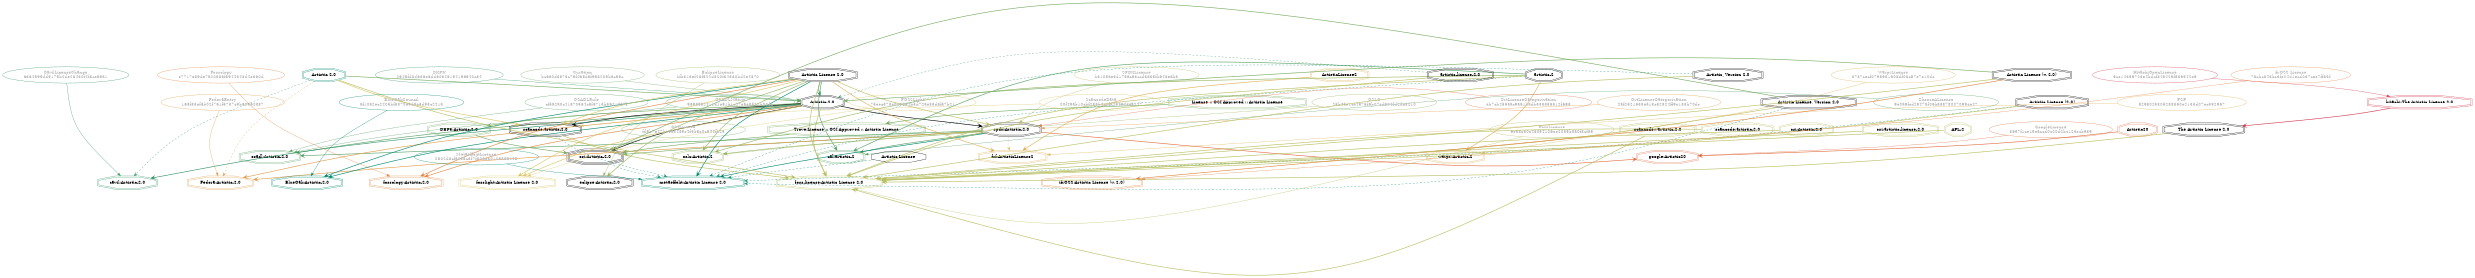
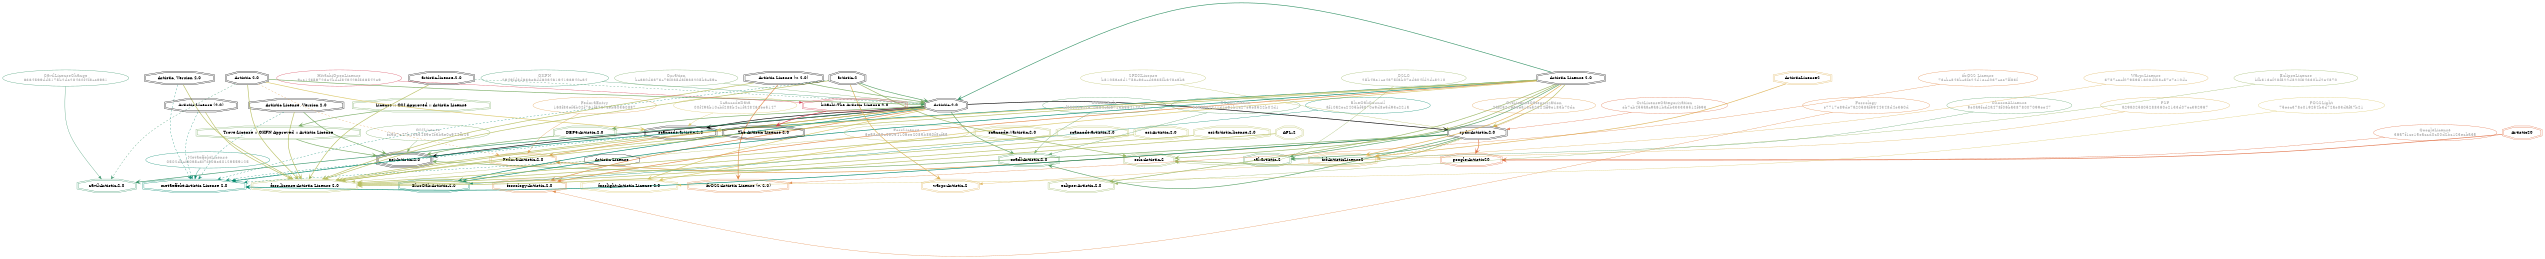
  strict digraph {
    splines=curved
    node [shape=doubleoctagon]
    edge [color="#b8bf62" weight=0.7 arrowhead=vee style=bold]
    n1 [color="#b8bf62" fillcolor="beige;1" fontcolor=gray label="SPDXLicense\nb8105ae3d175ac93ccd3a35fb648eaba" shape=ellipse]
    n2 [label="spdx:Artistic-2.0"]
    n3 [label="osi:Artistic-2.0" shape=tripleoctagon]
    n4 [color="#e06f45" label="google:Artistic20"]
    n5 [color="#e09d4b" label="Fedora:Artistic-2.0"]
    n6 [color="#58a066" label="osadl:Artistic-2.0"]
    n7 [color="#deb256" label="fsf:ArtisticLicense2"]
    n8 [color="#58a066" label="cal:artistic-2"]
    n9 [color="#98b561" label="oslc:Artistic-2"]
    n10 [color="#00876c" label="metaeffekt:Artistic License 2.0"]
    n11 [label="Artistic-2.0"]
    n12 [color="#78ab63" label="DEP5:Artistic-2.0"]
    n13 [color="#00876c" label="BlueOak:Artistic-2.0"]
    n14 [label="scancode:artistic-2.0"]
    n15 [color="#e18745" label="fossology:Artistic-2.0"]
    n16 [color="#379469" label="cavil:Artistic-2.0"]
    n17 [color="#b8bf62" label="foss-license:Artistic License 2.0"]
    n18 [color="#dac767" label="fosslight:Artistic License 2.0"]
-   n19 [color=black label="eclipse:Artistic-2.0"]
+   n19 [color="#98b561" label="eclipse:Artistic-2.0"]
    n20 [label="Artistic License 2.0"]
    n21 [color="#78ab63" fillcolor="beige;1" fontcolor=gray label="OSILicense\nfd9b7e47b13a3489e4f3bae0c944fb25" shape=ellipse]
    n22 [label="Artistic License, Version 2.0"]
-   n23 [color="#78ab63" label="Trove:License :: OSI Approved :: Artistic License"]
+   n23 [color="#78ab63" label="Trove:License :: OKFN Approved :: Artistic License"]
    n24 [color="#78ab63" label="License :: OSI Approved :: Artistic License"]
    n25 [color="#e06f45" fillcolor="beige;1" fontcolor=gray label="GoogleLicense\n36a7f1ce15eaccd0c00d2bc123ecba35" shape=ellipse]
    n26 [color="#e06f45" label=Artistic20]
    n27 [color="#e09d4b" fillcolor="beige;1" fontcolor=gray label="FedoraEntry\n168f83ef5b02f761f5737c9b60360887" shape=ellipse]
-   n28 [label="Artistic 2.0" color="#00876c"]
+   n28 [label="Artistic 2.0"]
    n29 [color="#00876c" fillcolor="beige;1" fontcolor=gray label="BlueOakCouncil\naf10a2ec2405bf5870e9d8e5d93c221a" shape=ellipse]
    n30 [color="#58a066" fillcolor="beige;1" fontcolor=gray label="OSADLRule\ncf5a2a0c41a70564caf6713b5641407f" shape=ellipse]
    n31 [color="#58a066" fillcolor="beige;1" fontcolor=gray label="OSADLMatrix\n96939a2411d1e91b1c27e9e8522b04d1" shape=ellipse]
    n32 [color="#deb256" fillcolor="beige;1" fontcolor=gray label="FSF\na29a025805288360e2133d07ec392967" shape=ellipse]
    n33 [color="#deb256" label=ArtisticLicense2]
    n34 [color="#58a066" fillcolor="beige;1" fontcolor=gray label="ChooseALicense\n9e0a9fcd2a478f06ba3878007099ee47" shape=ellipse]
    n35 [label="artistic-2"]
    n36 [color="#deb256" label="warpr:Artistic-2"]
    n37 [color="#dac767" fillcolor="beige;1" fontcolor=gray label="ScancodeData\n00f49ab10cbf288b4c1fa48464ee5147" shape=ellipse]
    n38 [color="#98b561" fillcolor="beige;1" fontcolor=gray label="OSLC\n25b4ae1ce4a75f6b07ed604fd2dc8210" shape=ellipse]
    n39 [color="#e18745" fillcolor="beige;1" fontcolor=gray label="Fossology\ne7717e89de7a2058af5944348d4e360d" shape=ellipse]
    n40 [color="#379469" fillcolor="beige;1" fontcolor=gray label="OKFN\n2949fd8d636e6dd60a46194196940ca4" shape=ellipse]
    n41 [label="artistic-license-2.0"]
    n42 [color="#e06f45" fillcolor="beige;1" fontcolor=gray label="OrtLicenseCategorization\neb7cb455aac9a61badb333336512f693" shape=ellipse]
    n43 [color="#e09d4b" fillcolor="beige;1" fontcolor=gray label="OrtLicenseCategorization\n2af2521633ea13c52824ff9e183b70dc" shape=ellipse]
    n44 [label="Artistic License" shape=octagon]
    n45 [color="#379469" fillcolor="beige;1" fontcolor=gray label="CavilLicenseChange\n6364599dd5175b2de28430f4f8cea9a1" shape=ellipse]
    n46 [color="#00876c" fillcolor="beige;1" fontcolor=gray label="MetaeffektLicense\n0502d8cfa0a5c3f7f806e30129559125" shape=ellipse]
    n47 [label="Artistic, Version 2.0"]
    n48 [label="Artistic License (2.0)"]
    n49 [color="#deb256" fillcolor="beige;1" fontcolor=gray label="WarprLicense\n3787cecf0795951608df08c57e7e10dc" shape=ellipse]
    n50 [color="#b8bf62" fillcolor="beige;1" fontcolor=gray label="FossLicense\n6e58c80c46054106ee2085b8a0f8cfa5" shape=ellipse]
    n51 [label="Artistic License (v. 2.0)"]
    n52 [color="#e18745" label="ifrOSS:Artistic License (v. 2.0)"]
    n53 [label="The Artistic License 2.0"]
    n54 [color="#d43d51" label="hitachi:The Artistic License 2.0"]
    n55 [color="#b8bf62" label="scancode://artistic-2.0"]
    n56 [color="#b8bf62" label="scancode:artistic-2.0"]
    n57 [color="#b8bf62" label="osi:Artistic-2.0"]
    n58 [color="#b8bf62" label="osi:artistic-license-2.0"]
    n59 [color="#b8bf62" label="AFL-2"]
    n60 [color="#dac767" fillcolor="beige;1" fontcolor=gray label="FOSSLight\n75eec378e019254b3d72ae83dafa7b21" shape=ellipse]
    n61 [color="#d43d51" fillcolor="beige;1" fontcolor=gray label="HitachiOpenLicense\n9ce14359723e4bdcf84a429f536542e9" shape=ellipse]
    n62 [color="#98b561" fillcolor="beige;1" fontcolor=gray label="EclipseLicense\nbfb313ef28f522d820f34330bd2e4870" shape=ellipse]
    n63 [color="#e18745" fillcolor="beige;1" fontcolor=gray label="ifrOSS License\n73cbc843bc3fe24d1ecd037cee7ff83f" shape=ellipse]
    n64 [color="#78ab63" fillcolor="beige;1" fontcolor=gray label="Curation\nbc6a0d3a73c79f0a5daf9a8205bac59c" shape=ellipse]
    n1 -> n2 [weight=0.5 arrowhead="" style=""]
    n2 -> n3 [color="#78ab63"]
    n2 -> n4 [color="#e06f45"]
    n2 -> n5 [color="#e09d4b"]
    n2 -> n6 [color="#58a066"]
    n2 -> n7 [color="#deb256" style=dashed weight=0.5]
    n2 -> n8 [color="#58a066"]
    n2 -> n9 [color="#98b561"]
    n2 -> n10 [color="#00876c"]
    n3 -> n10 [color="#00876c" style=dashed weight=0.5]
    n11 -> n2 [color=""]
    n11 -> n3 [color=""]
    n11 -> n5 [color="#e09d4b"]
    n11 -> n6 [color="#58a066"]
    n11 -> n12 [color="#78ab63"]
    n11 -> n13 [color="#00876c"]
    n11 -> n14 [color=""]
    n11 -> n15 [color="#e18745"]
    n11 -> n16 [color="#379469"]
    n11 -> n17
    n11 -> n18 [color="#dac767"]
    n12 -> n3 [color="#78ab63"]
    n14 -> n10 [color="#00876c" style=dashed weight=0.5]
    n14 -> n17
    n20 -> n2
    n20 -> n7 [color="#deb256"]
    n20 -> n8 [color="#58a066"]
    n20 -> n9 [color="#98b561"]
    n20 -> n10 [color="#00876c"]
    n20 -> n11 [color="#379469"]
    n20 -> n13 [color="#00876c"]
    n20 -> n14 [color="#dac767"]
    n20 -> n15 [color="#e18745"]
    n20 -> n17
    n20 -> n18 [color="#dac767"]
    n20 -> n19 [color="#98b561"]
    n21 -> n3 [color="#78ab63" weight=0.5 arrowhead="" style=""]
    n22 -> n3 [color="#78ab63"]
    n22 -> n10 [color="#00876c" style=dashed weight=0.5]
    n22 -> n17
    n23 -> n3 [color="#78ab63"]
    n24 -> n23 [color="#78ab63"]
    n25 -> n4 [color="#e06f45" weight=0.5 arrowhead="" style=""]
    n26 -> n4 [color="#e06f45"]
    n27 -> n5 [color="#e09d4b" weight=0.5 arrowhead="" style=""]
    n28 -> n5 [color="#e09d4b" style=dashed weight=0.5]
    n28 -> n11 [color="#78ab63"]
    n28 -> n14 [color="#dac767"]
    n28 -> n16 [color="#379469" style=dashed weight=0.5]
    n28 -> n17
    n29 -> n13 [color="#00876c" weight=0.5 arrowhead="" style=""]
    n30 -> n6 [color="#58a066" weight=0.5 arrowhead="" style=""]
    n31 -> n6 [color="#58a066" weight=0.5 arrowhead="" style=""]
    n32 -> n7 [color="#deb256" weight=0.5 arrowhead="" style=""]
    n33 -> n7 [color="#deb256"]
    n34 -> n8 [color="#58a066" weight=0.5 arrowhead="" style=""]
-   n35 -> n8 [color="#58a066"]
+   n35 -> n11 [color="#58a066"]
    n35 -> n9 [color="#98b561"]
    n35 -> n10 [color="#00876c" style=dashed weight=0.5]
    n35 -> n17
    n35 -> n36 [color="#deb256"]
    n37 -> n14 [color="#dac767" weight=0.5 arrowhead="" style=""]
    n38 -> n9 [color="#98b561" weight=0.5 arrowhead="" style=""]
    n39 -> n15 [color="#e18745" weight=0.5 arrowhead="" style=""]
    n40 -> n11 [color="#379469" weight=0.5 arrowhead="" style=""]
    n41 -> n11 [color="#379469" style=dashed weight=0.5]
    n41 -> n17
    n42 -> n2 [color="#e06f45" weight=0.5 arrowhead="" style=""]
    n43 -> n2 [color="#e09d4b" weight=0.5 arrowhead="" style=""]
    n44 -> n10 [color="#00876c" style=dashed weight=0.5]
    n45 -> n16 [color="#379469" weight=0.5 arrowhead="" style=""]
    n46 -> n10 [color="#00876c" weight=0.5 arrowhead="" style=""]
    n47 -> n10 [color="#00876c" style=dashed weight=0.5]
    n47 -> n17
    n48 -> n10 [color="#00876c" style=dashed weight=0.5]
    n48 -> n17
    n49 -> n36 [color="#deb256" weight=0.5 arrowhead="" style=""]
    n50 -> n17 [weight=0.5 arrowhead="" style=""]
    n51 -> n11 [color="#78ab63"]
    n51 -> n17
    n51 -> n52 [color="#e18745"]
    n53 -> n17
    n54 -> n53 [color="#d43d51"]
    n55 -> n17
    n56 -> n17
    n57 -> n17
    n58 -> n17
    n59 -> n17
    n60 -> n18 [color="#dac767" weight=0.5 arrowhead="" style=""]
    n61 -> n54 [color="#d43d51" weight=0.5 arrowhead="" style=""]
    n62 -> n19 [color="#98b561" weight=0.5 arrowhead="" style=""]
    n63 -> n52 [color="#e18745" weight=0.5 arrowhead="" style=""]
    n64 -> n11 [color="#78ab63" weight=0.5 arrowhead="" style=""]
  }
